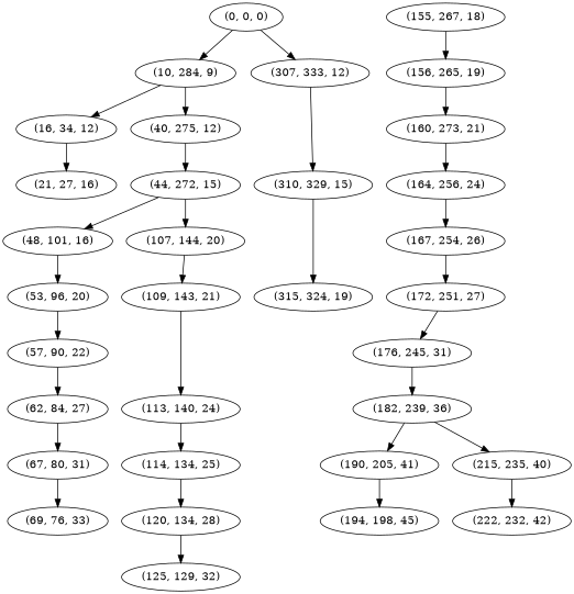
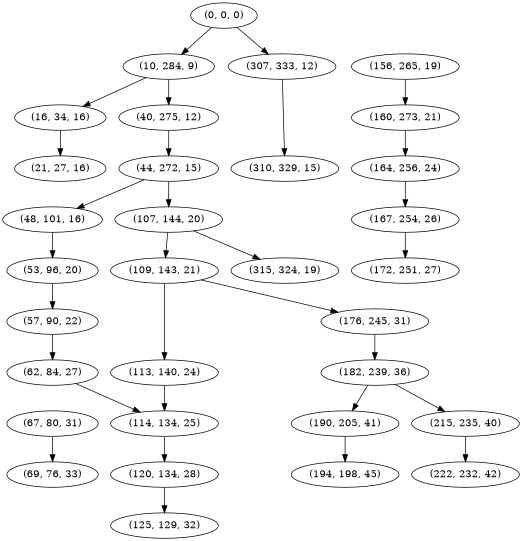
  digraph {
    "(0, 0, 0)"
    "(10, 284, 9)"
    "(307, 333, 12)"
-   "(16, 34, 12)"
+   "(16, 34, 12)" [label="(16, 34, 16)"]
    "(40, 275, 12)"
    "(310, 329, 15)"
    "(21, 27, 16)"
    "(44, 272, 15)"
    "(48, 101, 16)"
    "(107, 144, 20)"
    "(53, 96, 20)"
    "(109, 143, 21)"
-   "(155, 267, 18)"
    "(156, 265, 19)"
    "(57, 90, 22)"
    "(62, 84, 27)"
    "(67, 80, 31)"
    "(69, 76, 33)"
    "(113, 140, 24)"
    n20 [label="(114, 134, 25)"]
    "(120, 134, 28)"
    "(125, 129, 32)"
    n23 [label="(160, 273, 21)"]
    "(164, 256, 24)"
    "(167, 254, 26)"
    "(172, 251, 27)"
    "(176, 245, 31)"
    "(182, 239, 36)"
    "(190, 205, 41)"
    "(215, 235, 40)"
    "(194, 198, 45)"
    "(222, 232, 42)"
    "(315, 324, 19)"
    "(0, 0, 0)" -> "(10, 284, 9)"
    "(0, 0, 0)" -> "(307, 333, 12)"
    "(10, 284, 9)" -> "(16, 34, 12)"
    "(10, 284, 9)" -> "(40, 275, 12)"
    "(307, 333, 12)" -> "(310, 329, 15)"
    "(16, 34, 12)" -> "(21, 27, 16)"
    "(40, 275, 12)" -> "(44, 272, 15)"
-   "(310, 329, 15)" -> "(315, 324, 19)"
+   "(107, 144, 20)" -> "(315, 324, 19)"
    "(44, 272, 15)" -> "(48, 101, 16)"
    "(44, 272, 15)" -> "(107, 144, 20)"
    "(48, 101, 16)" -> "(53, 96, 20)"
    "(107, 144, 20)" -> "(109, 143, 21)"
    "(53, 96, 20)" -> "(57, 90, 22)"
    "(109, 143, 21)" -> "(113, 140, 24)"
-   "(155, 267, 18)" -> "(156, 265, 19)"
    "(156, 265, 19)" -> n23
    "(57, 90, 22)" -> "(62, 84, 27)"
-   "(62, 84, 27)" -> "(67, 80, 31)"
+   "(62, 84, 27)" -> n20
    "(67, 80, 31)" -> "(69, 76, 33)"
    "(113, 140, 24)" -> n20
    n20 -> "(120, 134, 28)"
    "(120, 134, 28)" -> "(125, 129, 32)"
    n23 -> "(164, 256, 24)"
    "(164, 256, 24)" -> "(167, 254, 26)"
    "(167, 254, 26)" -> "(172, 251, 27)"
-   "(172, 251, 27)" -> "(176, 245, 31)"
+   "(109, 143, 21)" -> "(176, 245, 31)"
    "(176, 245, 31)" -> "(182, 239, 36)"
    "(182, 239, 36)" -> "(190, 205, 41)"
    "(182, 239, 36)" -> "(215, 235, 40)"
    "(190, 205, 41)" -> "(194, 198, 45)"
    "(215, 235, 40)" -> "(222, 232, 42)"
  }
